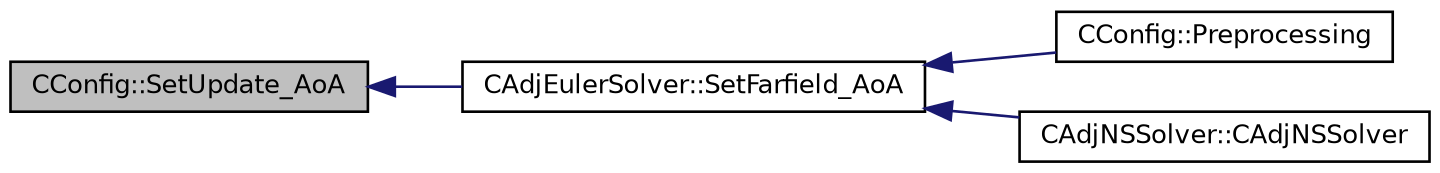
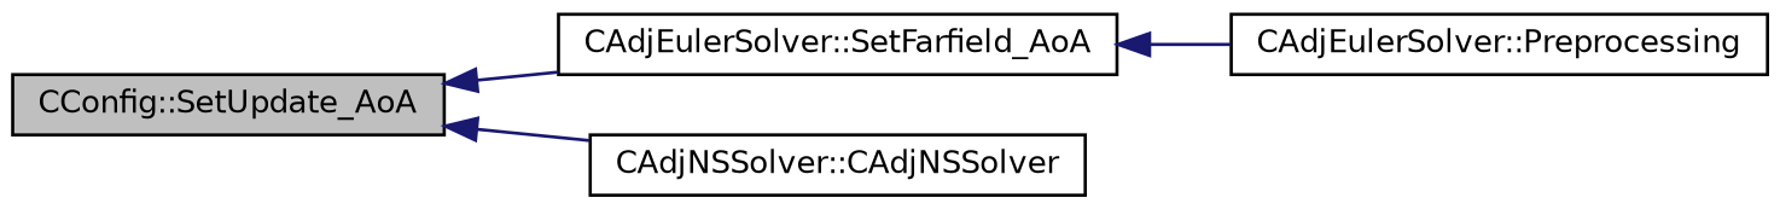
  digraph {
    rankdir=LR
    node [color=black fillcolor=white fontname=Helvetica fontsize=10 shape=record style=filled]
    edge [color=midnightblue dir=back fontname=Helvetica fontsize=10 labelfontname=Helvetica labelfontsize=10 style=solid]
    n1 [fillcolor=grey75 fontcolor=black height=0.2 label="CConfig::SetUpdate_AoA" width=0.4]
    n2 [height=0.2 label="CAdjEulerSolver::SetFarfield_AoA" width=0.4]
-   n3 [height=0.2 label="CConfig::Preprocessing" width=0.4]
+   n3 [height=0.2 label="CAdjEulerSolver::Preprocessing" width=0.4]
    n4 [height=0.2 label="CAdjNSSolver::CAdjNSSolver" width=0.4]
    n1 -> n2
    n2 -> n3
-   n2 -> n4
+   n1 -> n4
  }
